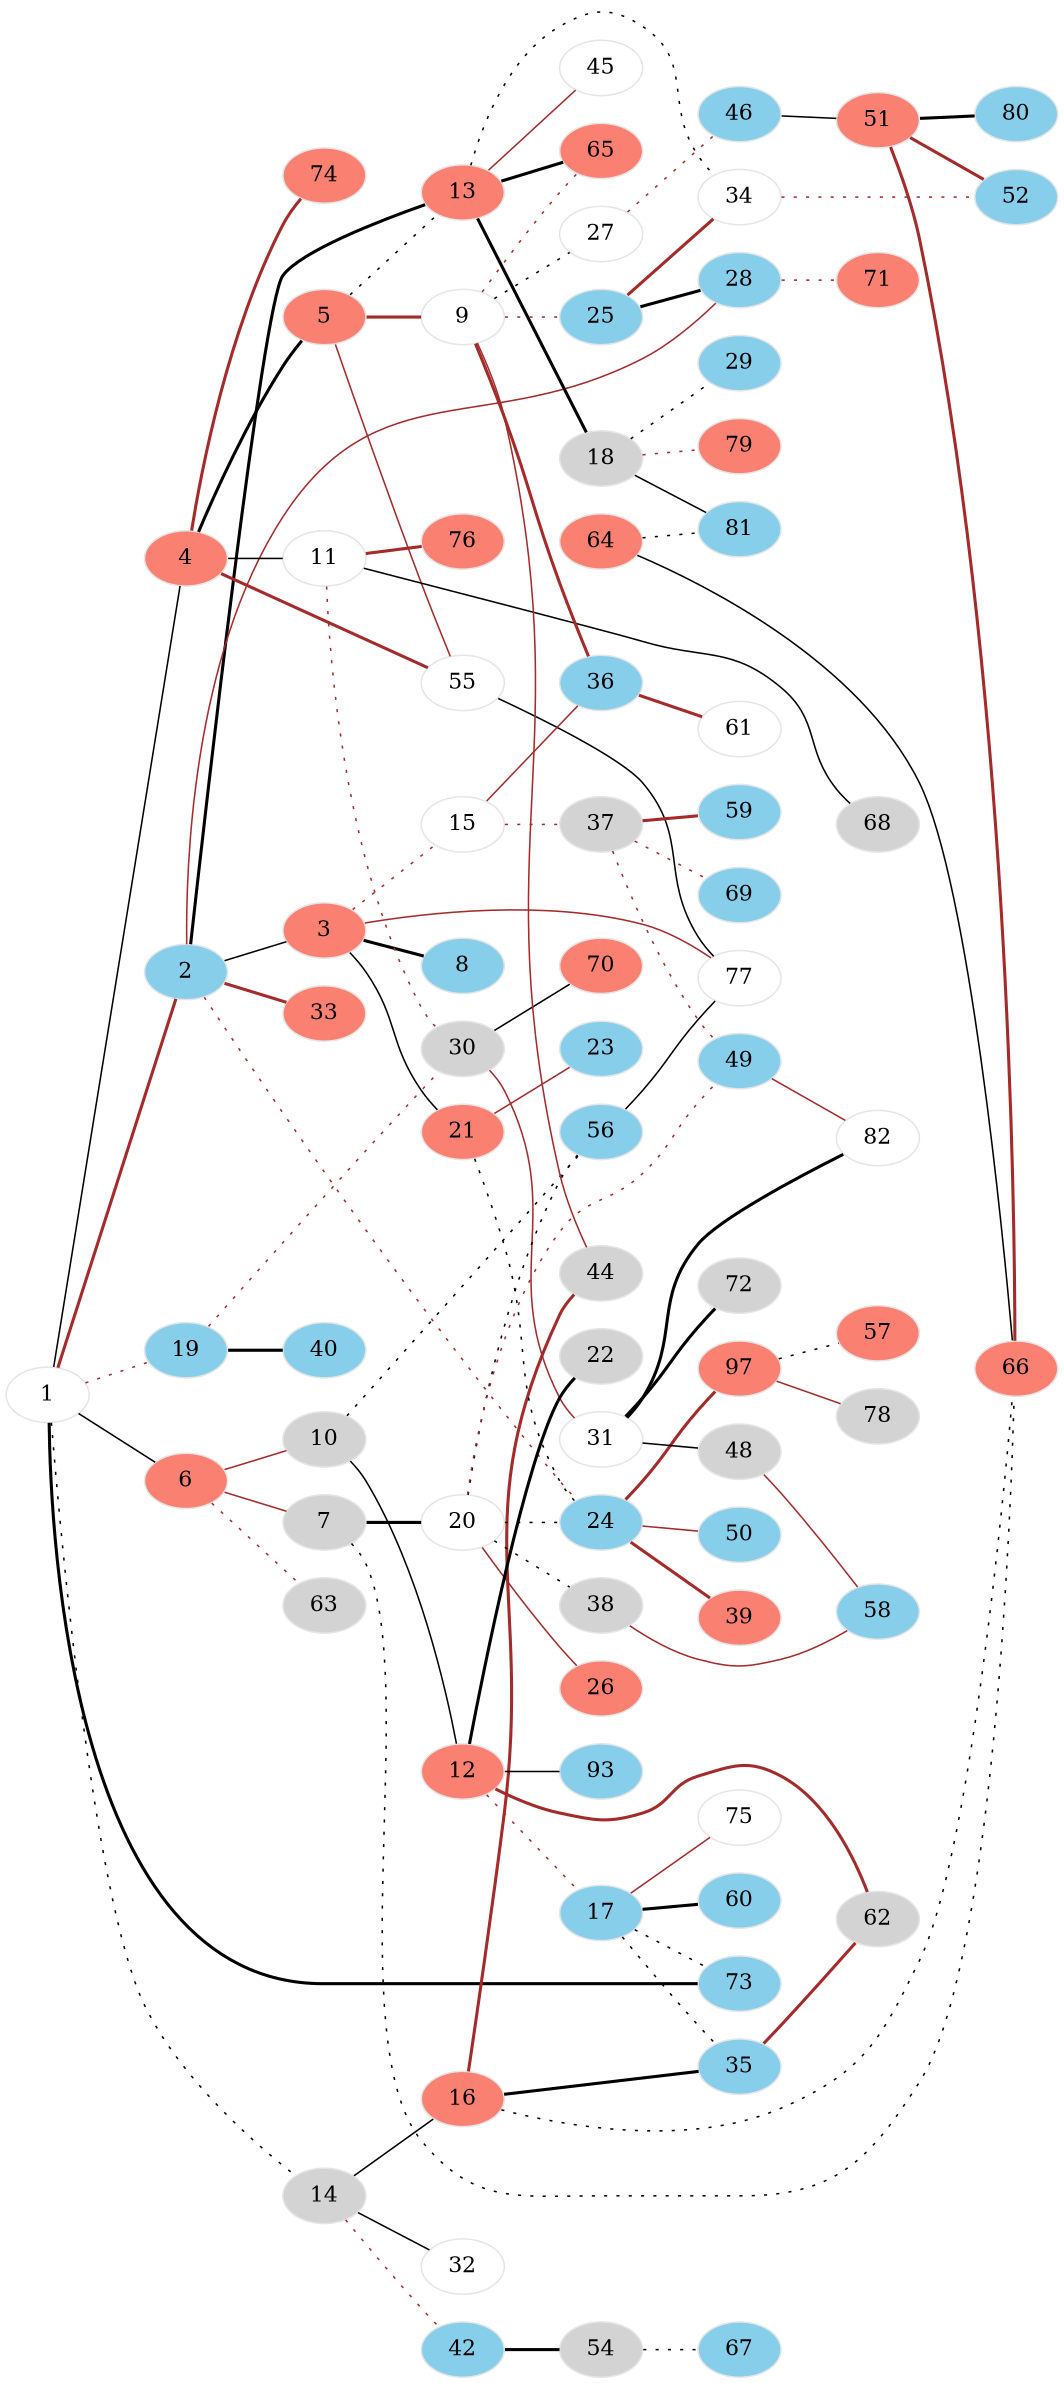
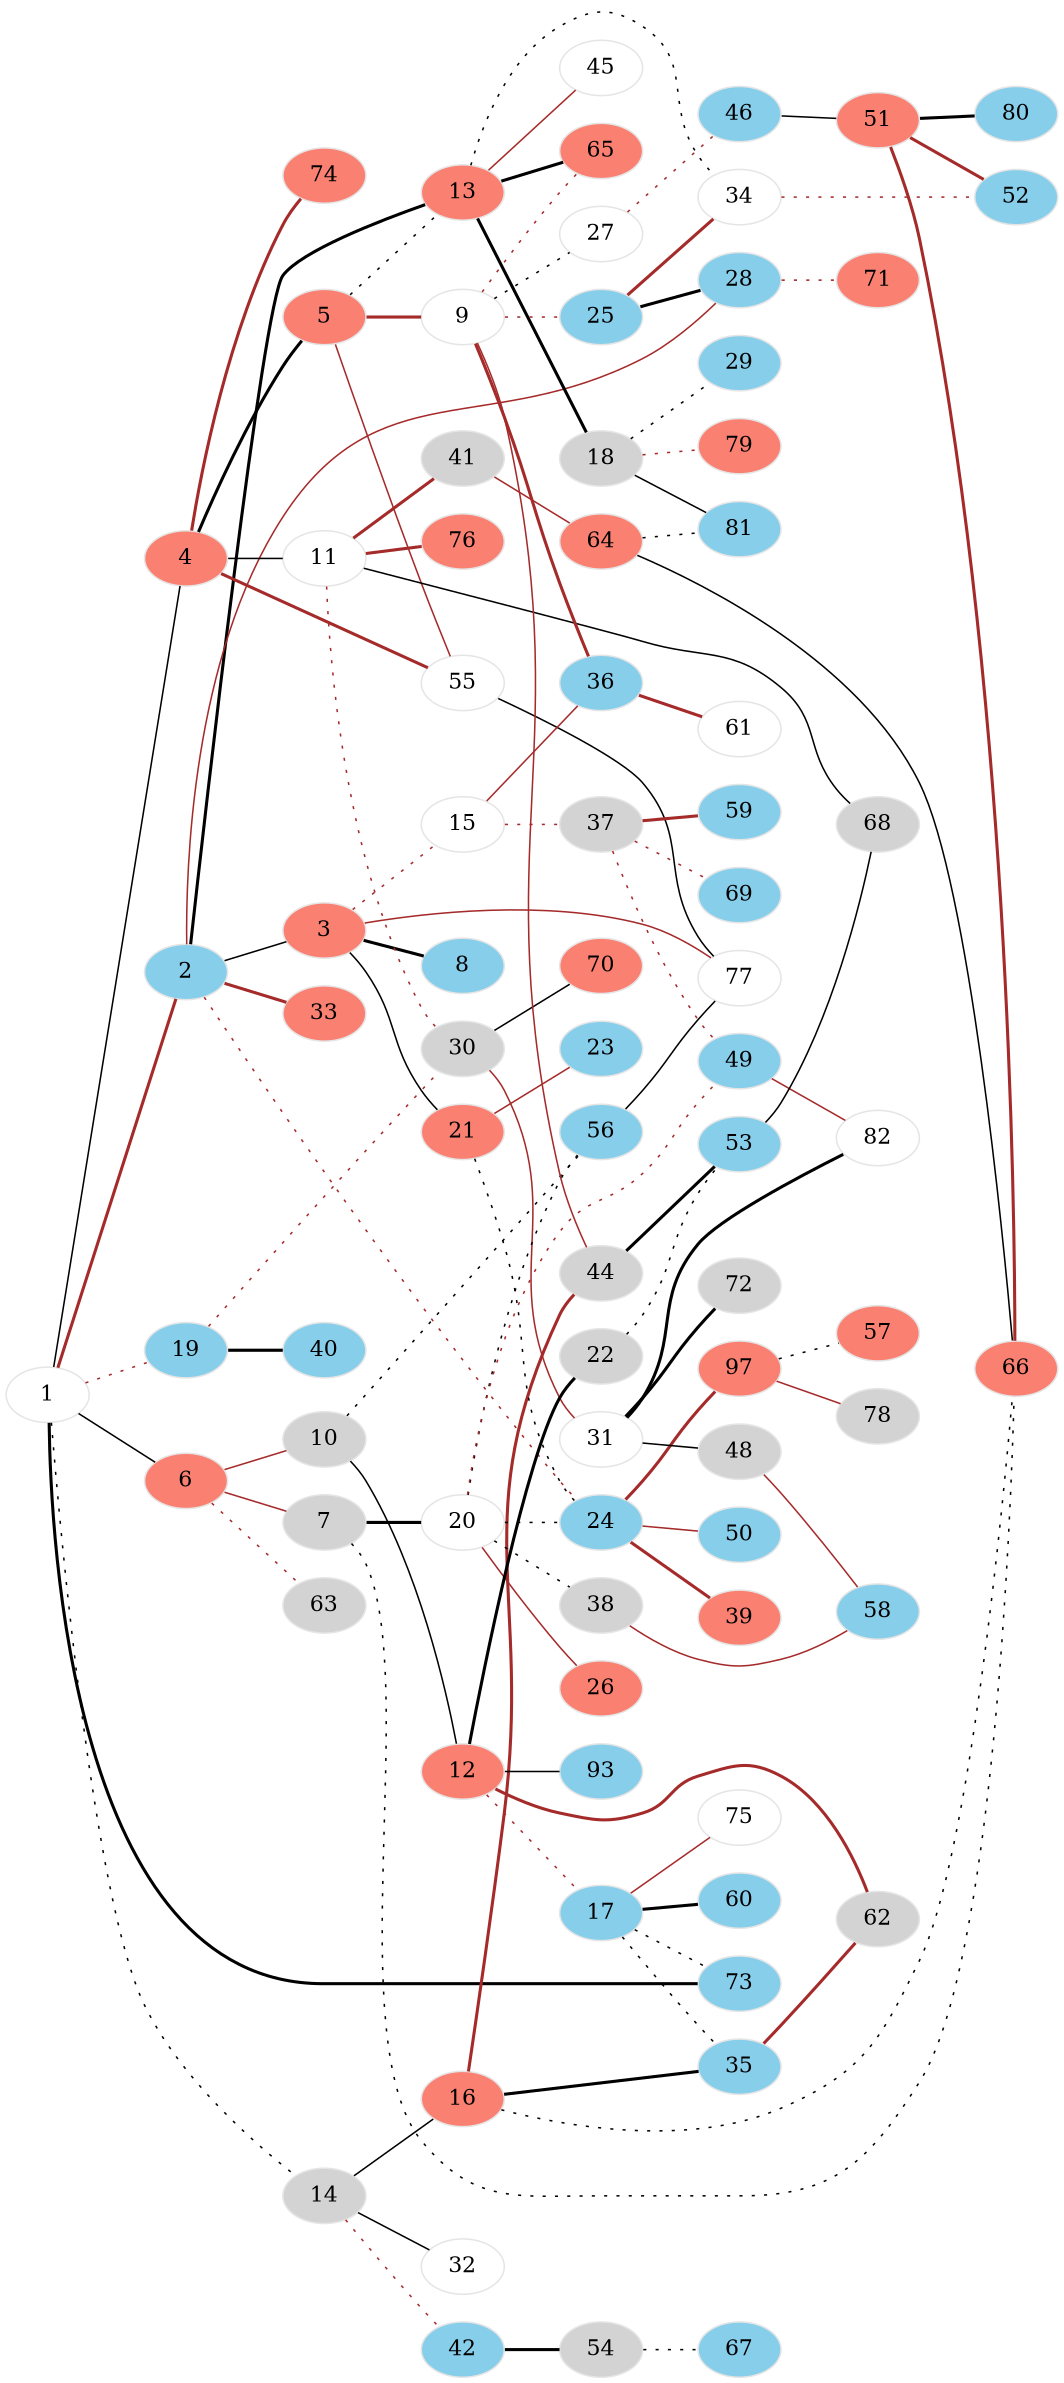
  graph {
    rankdir=LR
    node [color=gray90 fillcolor=skyblue style=filled]
    edge [color=brown style=solid]
    1 [fillcolor=white]
    2
    4 [fillcolor=salmon]
    6 [fillcolor=salmon]
    14 [fillcolor=lightgrey]
    19
    73
    3 [fillcolor=salmon]
    13 [fillcolor=salmon]
    24
    28
    33 [fillcolor=salmon]
    5 [fillcolor=salmon]
    11 [fillcolor=white]
    55 [fillcolor=white]
    74 [fillcolor=salmon]
    7 [fillcolor=lightgrey]
    10 [fillcolor=lightgrey]
    63 [fillcolor=lightgrey]
    16 [fillcolor=salmon]
    32 [fillcolor=white]
    42
    30 [fillcolor=lightgrey]
    40
    8
    15 [fillcolor=white]
    21 [fillcolor=salmon]
    77 [fillcolor=white]
    65 [fillcolor=salmon]
    18 [fillcolor=lightgrey]
    34 [fillcolor=white]
    45 [fillcolor=white]
    39 [fillcolor=salmon]
    n34 [fillcolor=salmon label=97]
    50
    71 [fillcolor=salmon]
    36
    37 [fillcolor=lightgrey]
    23
    9 [fillcolor=white]
+   41 [fillcolor=lightgrey]
    68 [fillcolor=lightgrey]
    76 [fillcolor=salmon]
    25
    27 [fillcolor=white]
    44 [fillcolor=lightgrey]
    20 [fillcolor=white]
    66 [fillcolor=salmon]
    12 [fillcolor=salmon]
    56
    26 [fillcolor=salmon]
    38 [fillcolor=lightgrey]
    49
    46
    61 [fillcolor=white]
+   53
    17
    22 [fillcolor=lightgrey]
    n59 [label=93]
    62 [fillcolor=lightgrey]
    31 [fillcolor=white]
    70 [fillcolor=salmon]
    64 [fillcolor=salmon]
    35
    60
    75 [fillcolor=white]
    29
    79 [fillcolor=salmon]
    81
    52
    54 [fillcolor=lightgrey]
    59
    69
    58
    82 [fillcolor=white]
    57 [fillcolor=salmon]
    78 [fillcolor=lightgrey]
    51 [fillcolor=salmon]
    48 [fillcolor=lightgrey]
    72 [fillcolor=lightgrey]
    67
    80
    1 -- 2 [style=bold]
    1 -- 4 [color=black]
    1 -- 6 [color=black]
    1 -- 14 [color=black style=dotted]
    1 -- 19 [style=dotted]
    1 -- 73 [color=black style=bold]
    2 -- 3 [color=black]
    2 -- 13 [color=black style=bold]
    2 -- 24 [style=dotted]
    2 -- 28
    2 -- 33 [style=bold]
    4 -- 5 [color=black style=bold]
    4 -- 11 [color=black]
    4 -- 55 [style=bold]
    4 -- 74 [style=bold]
    6 -- 7
    6 -- 10
    6 -- 63 [style=dotted]
    14 -- 16 [color=black]
    14 -- 32 [color=black]
    14 -- 42 [style=dotted]
    19 -- 30 [style=dotted]
    19 -- 40 [color=black style=bold]
    3 -- 8 [color=black style=bold]
    3 -- 15 [style=dotted]
    3 -- 21 [color=black]
    3 -- 77
    13 -- 65 [color=black style=bold]
    13 -- 18 [color=black style=bold]
    13 -- 34 [color=black style=dotted]
    13 -- 45
    24 -- 39 [style=bold]
    24 -- n34 [style=bold]
    24 -- 50
    28 -- 71 [style=dotted]
    5 -- 13 [color=black style=dotted]
    5 -- 55
    5 -- 9 [style=bold]
    11 -- 30 [style=dotted]
+   11 -- 41 [style=bold]
    11 -- 68 [color=black]
    11 -- 76 [style=bold]
    55 -- 77 [color=black]
    7 -- 20 [color=black style=bold]
    7 -- 66 [color=black style=dotted]
    10 -- 12 [color=black]
    10 -- 56 [color=black style=dotted]
    16 -- 44 [style=bold]
    16 -- 66 [color=black style=dotted]
    16 -- 35 [color=black style=bold]
    42 -- 54 [color=black style=bold]
    30 -- 31
    30 -- 70 [color=black]
    15 -- 36
    15 -- 37 [style=dotted]
    21 -- 24 [color=black style=dotted]
    21 -- 23
    18 -- 29 [color=black style=dotted]
    18 -- 79 [style=dotted]
    18 -- 81 [color=black]
    34 -- 52 [style=dotted]
    n34 -- 57 [color=black style=dotted]
    n34 -- 78
    36 -- 61 [style=bold]
    37 -- 49 [style=dotted]
    37 -- 59 [style=bold]
    37 -- 69 [style=dotted]
    9 -- 65 [style=dotted]
    9 -- 36 [style=bold]
    9 -- 25 [style=dotted]
    9 -- 27 [color=black style=dotted]
    9 -- 44
+   41 -- 64
    25 -- 28 [color=black style=bold]
    25 -- 34 [style=bold]
    27 -- 46 [style=dotted]
+   44 -- 53 [color=black style=bold]
    20 -- 24 [color=black style=dotted]
    20 -- 56 [color=black style=dotted]
    20 -- 26
    20 -- 38 [color=black style=dotted]
    20 -- 49 [style=dotted]
    12 -- 17 [style=dotted]
    12 -- 22 [color=black style=bold]
    12 -- n59 [color=black]
    12 -- 62 [style=bold]
    56 -- 77 [color=black]
    38 -- 58
    49 -- 82
    46 -- 51 [color=black]
+   53 -- 68 [color=black]
    17 -- 73 [color=black style=dotted]
    17 -- 35 [color=black style=dotted]
    17 -- 60 [color=black style=bold]
    17 -- 75
+   22 -- 53 [color=black style=dotted]
    31 -- 82 [color=black style=bold]
    31 -- 48 [color=black]
    31 -- 72 [color=black style=bold]
    64 -- 66 [color=black]
    64 -- 81 [color=black style=dotted]
    35 -- 62 [style=bold]
    54 -- 67 [color=black style=dotted]
    51 -- 66 [style=bold]
    51 -- 52 [style=bold]
    51 -- 80 [color=black style=bold]
    48 -- 58
  }
